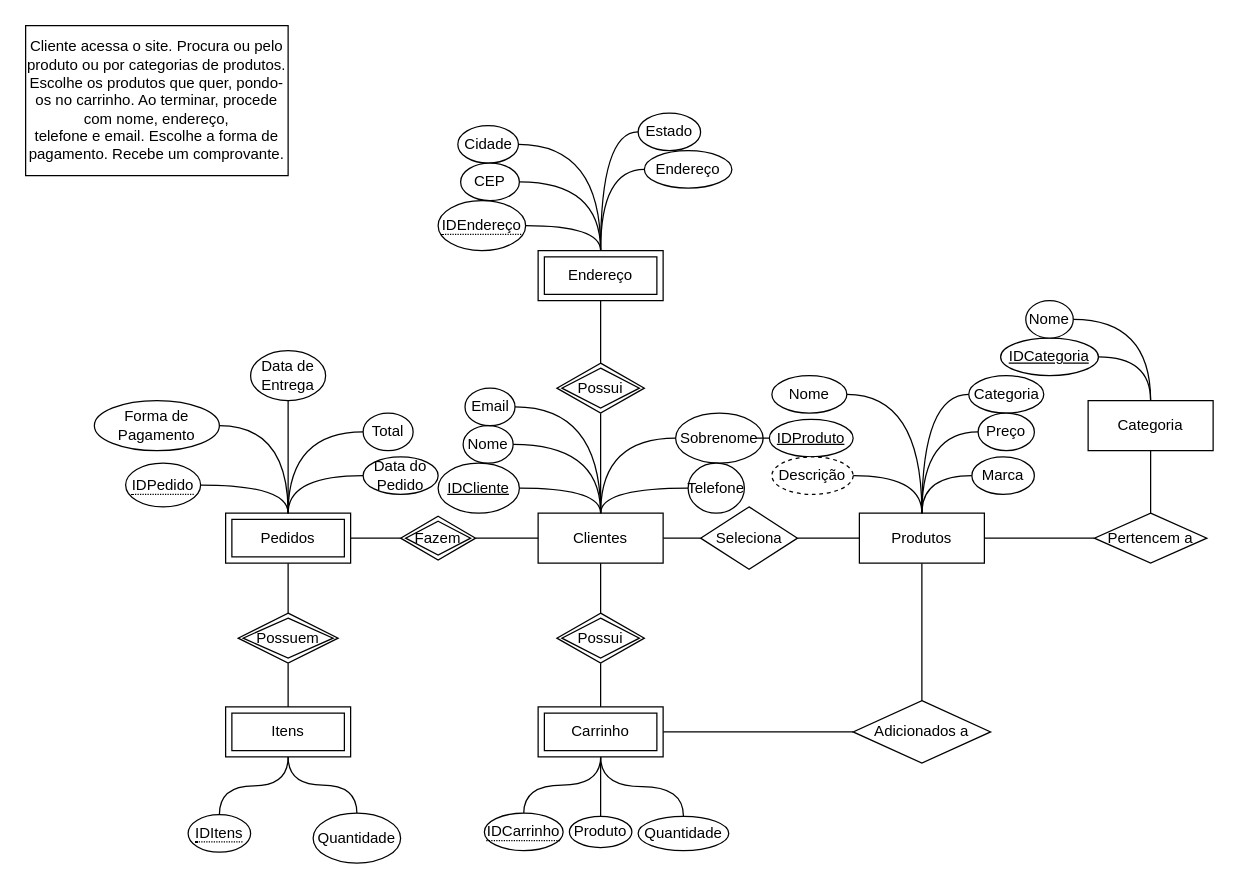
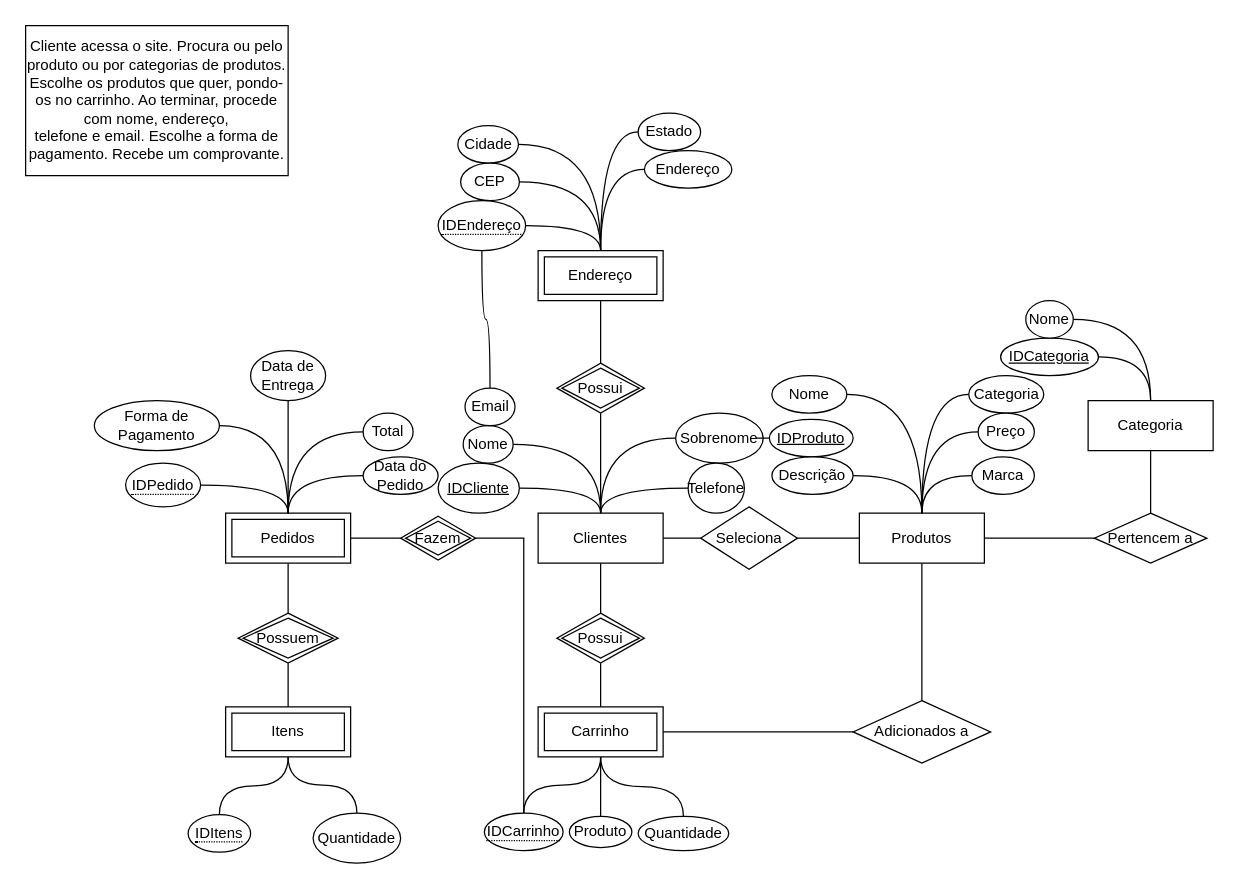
  <mxCell id="0" />
  <mxCell id="1" parent="0" />
  <mxCell id="2" style="edgeStyle=orthogonalEdgeStyle;rounded=0;orthogonalLoop=1;jettySize=auto;html=1;entryX=0;entryY=0.5;entryDx=0;entryDy=0;curved=1;endArrow=none;endFill=0;exitX=0.5;exitY=0;exitDx=0;exitDy=0;" parent="1" source="6" target="11" edge="1"><mxGeometry relative="1" as="geometry" /></mxCell>
  <mxCell id="3" style="edgeStyle=orthogonalEdgeStyle;rounded=0;orthogonalLoop=1;jettySize=auto;html=1;entryX=1;entryY=0.5;entryDx=0;entryDy=0;curved=1;endArrow=none;endFill=0;exitX=0.5;exitY=0;exitDx=0;exitDy=0;" parent="1" source="6" target="10" edge="1"><mxGeometry relative="1" as="geometry" /></mxCell>
  <mxCell id="4" style="edgeStyle=orthogonalEdgeStyle;rounded=0;orthogonalLoop=1;jettySize=auto;html=1;entryX=0;entryY=0.5;entryDx=0;entryDy=0;curved=1;endArrow=none;endFill=0;exitX=0.5;exitY=0;exitDx=0;exitDy=0;" parent="1" source="6" target="12" edge="1"><mxGeometry relative="1" as="geometry" /></mxCell>
  <mxCell id="5" style="edgeStyle=orthogonalEdgeStyle;rounded=0;orthogonalLoop=1;jettySize=auto;html=1;entryX=0;entryY=0.5;entryDx=0;entryDy=0;endArrow=none;endFill=0;" parent="1" source="6" target="14" edge="1"><mxGeometry relative="1" as="geometry" /></mxCell>
  <mxCell id="6" value="Clientes" style="whiteSpace=wrap;html=1;align=center;" parent="1" vertex="1"><mxGeometry x="430" y="410" width="100" height="40" as="geometry" /></mxCell>
  <mxCell id="7" value="" style="edgeStyle=orthogonalEdgeStyle;rounded=0;orthogonalLoop=1;jettySize=auto;html=1;endArrow=none;endFill=0;" parent="1" source="9" target="16" edge="1"><mxGeometry relative="1" as="geometry" /></mxCell>
  <mxCell id="8" value="" style="edgeStyle=orthogonalEdgeStyle;rounded=0;orthogonalLoop=1;jettySize=auto;html=1;endArrow=none;endFill=0;" parent="1" source="9" target="41" edge="1"><mxGeometry relative="1" as="geometry" /></mxCell>
  <mxCell id="9" value="Produtos" style="whiteSpace=wrap;html=1;align=center;" parent="1" vertex="1"><mxGeometry x="687" y="410" width="100" height="40" as="geometry" /></mxCell>
  <mxCell id="10" value="Nome" style="ellipse;whiteSpace=wrap;html=1;align=center;" parent="1" vertex="1"><mxGeometry x="370" y="340" width="40" height="30" as="geometry" /></mxCell>
  <mxCell id="11" value="Sobrenome" style="ellipse;whiteSpace=wrap;html=1;align=center;" parent="1" vertex="1"><mxGeometry x="540" y="330" width="70" height="40" as="geometry" /></mxCell>
  <mxCell id="12" value="Telefone" style="ellipse;whiteSpace=wrap;html=1;align=center;" parent="1" vertex="1"><mxGeometry x="550" y="370" width="45" height="40" as="geometry" /></mxCell>
  <mxCell id="13" style="edgeStyle=orthogonalEdgeStyle;rounded=0;orthogonalLoop=1;jettySize=auto;html=1;endArrow=none;endFill=0;" parent="1" source="14" target="9" edge="1"><mxGeometry relative="1" as="geometry" /></mxCell>
  <mxCell id="14" value="Seleciona" style="shape=rhombus;perimeter=rhombusPerimeter;whiteSpace=wrap;html=1;align=center;" parent="1" vertex="1"><mxGeometry x="560" y="405" width="77.5" height="50" as="geometry" /></mxCell>
  <mxCell id="15" value="" style="edgeStyle=orthogonalEdgeStyle;rounded=0;orthogonalLoop=1;jettySize=auto;html=1;endArrow=none;endFill=0;entryX=1;entryY=0.5;entryDx=0;entryDy=0;" parent="1" source="16" target="20" edge="1"><mxGeometry relative="1" as="geometry"><mxPoint x="530" y="585" as="targetPoint" /></mxGeometry></mxCell>
  <mxCell id="16" value="Adicionados a" style="shape=rhombus;perimeter=rhombusPerimeter;whiteSpace=wrap;html=1;align=center;" parent="1" vertex="1"><mxGeometry x="682" y="560" width="110" height="50" as="geometry" /></mxCell>
  <mxCell id="17" value="" style="edgeStyle=orthogonalEdgeStyle;rounded=0;orthogonalLoop=1;jettySize=auto;html=1;endArrow=none;endFill=0;" parent="1" source="19" target="20" edge="1"><mxGeometry relative="1" as="geometry" /></mxCell>
  <mxCell id="18" value="" style="edgeStyle=orthogonalEdgeStyle;rounded=0;orthogonalLoop=1;jettySize=auto;html=1;endArrow=none;endFill=0;" parent="1" source="19" target="6" edge="1"><mxGeometry relative="1" as="geometry" /></mxCell>
  <mxCell id="19" value="Possui" style="shape=rhombus;double=1;perimeter=rhombusPerimeter;whiteSpace=wrap;html=1;align=center;" parent="1" vertex="1"><mxGeometry x="445" y="490" width="70" height="40" as="geometry" /></mxCell>
  <mxCell id="20" value="Carrinho" style="shape=ext;margin=3;double=1;whiteSpace=wrap;html=1;align=center;" parent="1" vertex="1"><mxGeometry x="430" y="565" width="100" height="40" as="geometry" /></mxCell>
  <mxCell id="21" value="Pedidos" style="shape=ext;margin=3;double=1;whiteSpace=wrap;html=1;align=center;" parent="1" vertex="1"><mxGeometry x="180" y="410" width="100" height="40" as="geometry" /></mxCell>
  <mxCell id="22" value="&lt;div&gt;Cliente acessa o site. Procura ou pelo produto ou por categorias de produtos. Escolhe os produtos que quer, pondo-os no carrinho. Ao terminar, procede com nome, endereço,&lt;/div&gt;&lt;div&gt;telefone e email. Escolhe a forma de pagamento. Recebe um comprovante.&lt;/div&gt;" style="rounded=0;whiteSpace=wrap;html=1;" parent="1" vertex="1"><mxGeometry x="20" y="20" width="210" height="120" as="geometry" /></mxCell>
  <mxCell id="23" style="edgeStyle=orthogonalEdgeStyle;rounded=0;orthogonalLoop=1;jettySize=auto;html=1;curved=1;endArrow=none;endFill=0;entryX=0.5;entryY=0;entryDx=0;entryDy=0;" parent="1" source="24" target="6" edge="1"><mxGeometry relative="1" as="geometry" /></mxCell>
  <mxCell id="24" value="IDCliente" style="ellipse;whiteSpace=wrap;html=1;align=center;fontStyle=4;" parent="1" vertex="1"><mxGeometry x="350" y="370" width="65" height="40" as="geometry" /></mxCell>
  <mxCell id="25" value="" style="edgeStyle=orthogonalEdgeStyle;rounded=0;orthogonalLoop=1;jettySize=auto;html=1;endArrow=none;endFill=0;" parent="1" edge="1"><mxGeometry relative="1" as="geometry"><mxPoint x="860" y="405" as="sourcePoint" /></mxGeometry></mxCell>
- <mxCell id="26" value="" style="edgeStyle=orthogonalEdgeStyle;rounded=0;orthogonalLoop=1;jettySize=auto;html=1;endArrow=none;endFill=0;" parent="1" source="28" target="6" edge="1"><mxGeometry relative="1" as="geometry" /></mxCell>
+ <mxCell id="26" value="" style="edgeStyle=orthogonalEdgeStyle;rounded=0;orthogonalLoop=1;jettySize=auto;html=1;endArrow=none;endFill=0;" parent="1" source="28" target="59" edge="1"><mxGeometry relative="1" as="geometry" /></mxCell>
  <mxCell id="27" value="" style="edgeStyle=orthogonalEdgeStyle;rounded=0;orthogonalLoop=1;jettySize=auto;html=1;endArrow=none;endFill=0;" parent="1" source="28" target="21" edge="1"><mxGeometry relative="1" as="geometry" /></mxCell>
  <mxCell id="28" value="Fazem" style="shape=rhombus;double=1;perimeter=rhombusPerimeter;whiteSpace=wrap;html=1;align=center;" parent="1" vertex="1"><mxGeometry x="320" y="412.5" width="60" height="35" as="geometry" /></mxCell>
  <mxCell id="29" style="edgeStyle=orthogonalEdgeStyle;rounded=0;orthogonalLoop=1;jettySize=auto;html=1;curved=1;endArrow=none;endFill=0;" parent="1" source="30" target="11" edge="1"><mxGeometry relative="1" as="geometry" /></mxCell>
  <mxCell id="30" value="IDProduto" style="ellipse;whiteSpace=wrap;html=1;align=center;fontStyle=4;" parent="1" vertex="1"><mxGeometry x="615" y="335" width="67" height="30" as="geometry" /></mxCell>
  <mxCell id="31" style="edgeStyle=orthogonalEdgeStyle;rounded=0;orthogonalLoop=1;jettySize=auto;html=1;exitX=0;exitY=0.5;exitDx=0;exitDy=0;entryX=0.5;entryY=0;entryDx=0;entryDy=0;endArrow=none;endFill=0;curved=1;" parent="1" source="32" target="9" edge="1"><mxGeometry relative="1" as="geometry"><mxPoint x="760" y="350" as="targetPoint" /></mxGeometry></mxCell>
  <mxCell id="32" value="Categoria" style="ellipse;whiteSpace=wrap;html=1;align=center;" parent="1" vertex="1"><mxGeometry x="774.5" y="300" width="60" height="30" as="geometry" /></mxCell>
  <mxCell id="33" style="edgeStyle=orthogonalEdgeStyle;rounded=0;orthogonalLoop=1;jettySize=auto;html=1;entryX=0.5;entryY=0;entryDx=0;entryDy=0;curved=1;endArrow=none;endFill=0;exitX=0;exitY=0.5;exitDx=0;exitDy=0;" parent="1" source="34" target="9" edge="1"><mxGeometry relative="1" as="geometry" /></mxCell>
  <mxCell id="34" value="Preço" style="ellipse;whiteSpace=wrap;html=1;align=center;" parent="1" vertex="1"><mxGeometry x="782" y="330" width="45" height="30" as="geometry" /></mxCell>
  <mxCell id="35" style="edgeStyle=orthogonalEdgeStyle;rounded=0;orthogonalLoop=1;jettySize=auto;html=1;entryX=0.5;entryY=0;entryDx=0;entryDy=0;curved=1;endArrow=none;endFill=0;" parent="1" source="36" target="9" edge="1"><mxGeometry relative="1" as="geometry" /></mxCell>
- <mxCell id="36" value="Descrição" style="ellipse;whiteSpace=wrap;html=1;align=center;dashed=1;" parent="1" vertex="1"><mxGeometry x="617" y="365" width="65" height="30" as="geometry" /></mxCell>
+ <mxCell id="36" value="Descrição" style="ellipse;whiteSpace=wrap;html=1;align=center;" parent="1" vertex="1"><mxGeometry x="617" y="365" width="65" height="30" as="geometry" /></mxCell>
  <mxCell id="37" style="edgeStyle=orthogonalEdgeStyle;rounded=0;orthogonalLoop=1;jettySize=auto;html=1;entryX=0.5;entryY=0;entryDx=0;entryDy=0;curved=1;endArrow=none;endFill=0;exitX=0;exitY=0.5;exitDx=0;exitDy=0;" parent="1" source="38" target="9" edge="1"><mxGeometry relative="1" as="geometry" /></mxCell>
  <mxCell id="38" value="Marca" style="ellipse;whiteSpace=wrap;html=1;align=center;" parent="1" vertex="1"><mxGeometry x="777" y="365" width="50" height="30" as="geometry" /></mxCell>
  <mxCell id="39" value="" style="edgeStyle=orthogonalEdgeStyle;rounded=0;orthogonalLoop=1;jettySize=auto;html=1;endArrow=none;endFill=0;" parent="1" source="40" target="41" edge="1"><mxGeometry relative="1" as="geometry" /></mxCell>
  <mxCell id="40" value="Categoria" style="whiteSpace=wrap;html=1;align=center;" parent="1" vertex="1"><mxGeometry x="870" y="320" width="100" height="40" as="geometry" /></mxCell>
  <mxCell id="41" value="Pertencem a" style="shape=rhombus;perimeter=rhombusPerimeter;whiteSpace=wrap;html=1;align=center;" parent="1" vertex="1"><mxGeometry x="875" y="410" width="90" height="40" as="geometry" /></mxCell>
  <mxCell id="42" value="" style="edgeStyle=orthogonalEdgeStyle;rounded=0;orthogonalLoop=1;jettySize=auto;html=1;curved=1;endArrow=none;endFill=0;exitX=1;exitY=0.5;exitDx=0;exitDy=0;" parent="1" source="43" target="40" edge="1"><mxGeometry relative="1" as="geometry" /></mxCell>
  <mxCell id="43" value="IDCategoria" style="ellipse;whiteSpace=wrap;html=1;align=center;fontStyle=4;" parent="1" vertex="1"><mxGeometry x="800" y="270" width="78.25" height="30" as="geometry" /></mxCell>
  <mxCell id="44" value="" style="edgeStyle=orthogonalEdgeStyle;rounded=0;orthogonalLoop=1;jettySize=auto;html=1;endArrow=none;endFill=0;" parent="1" source="46" target="47" edge="1"><mxGeometry relative="1" as="geometry" /></mxCell>
  <mxCell id="45" style="edgeStyle=orthogonalEdgeStyle;rounded=0;orthogonalLoop=1;jettySize=auto;html=1;entryX=0.5;entryY=1;entryDx=0;entryDy=0;endArrow=none;endFill=0;" parent="1" source="46" target="21" edge="1"><mxGeometry relative="1" as="geometry" /></mxCell>
  <mxCell id="46" value="Possuem" style="shape=rhombus;double=1;perimeter=rhombusPerimeter;whiteSpace=wrap;html=1;align=center;" parent="1" vertex="1"><mxGeometry x="190" y="490" width="80" height="40" as="geometry" /></mxCell>
  <mxCell id="47" value="Itens" style="shape=ext;margin=3;double=1;whiteSpace=wrap;html=1;align=center;" parent="1" vertex="1"><mxGeometry x="180" y="565" width="100" height="40" as="geometry" /></mxCell>
  <mxCell id="48" value="" style="edgeStyle=orthogonalEdgeStyle;rounded=0;orthogonalLoop=1;jettySize=auto;html=1;curved=1;endArrow=none;endFill=0;" parent="1" source="49" target="47" edge="1"><mxGeometry relative="1" as="geometry" /></mxCell>
  <mxCell id="49" value="&lt;span style=&quot;border-bottom: 1px dotted&quot;&gt;IDItens&lt;/span&gt;" style="ellipse;whiteSpace=wrap;html=1;align=center;" parent="1" vertex="1"><mxGeometry x="150" y="651.25" width="50" height="30" as="geometry" /></mxCell>
  <mxCell id="50" style="edgeStyle=orthogonalEdgeStyle;rounded=0;orthogonalLoop=1;jettySize=auto;html=1;entryX=0.5;entryY=0;entryDx=0;entryDy=0;endArrow=none;endFill=0;curved=1;" parent="1" source="51" target="21" edge="1"><mxGeometry relative="1" as="geometry" /></mxCell>
  <mxCell id="51" value="&lt;span style=&quot;border-bottom: 1px dotted&quot;&gt;IDPedido&lt;/span&gt;" style="ellipse;whiteSpace=wrap;html=1;align=center;" parent="1" vertex="1"><mxGeometry y="370" width="60" height="35" as="geometry" x="100" /></mxCell>
  <mxCell id="52" value="" style="edgeStyle=orthogonalEdgeStyle;rounded=0;orthogonalLoop=1;jettySize=auto;html=1;endArrow=none;endFill=0;curved=1;" parent="1" source="53" target="21" edge="1"><mxGeometry relative="1" as="geometry" /></mxCell>
  <mxCell id="53" value="Total" style="ellipse;whiteSpace=wrap;html=1;align=center;" parent="1" vertex="1"><mxGeometry x="290" y="330" width="40" height="30" as="geometry" /></mxCell>
  <mxCell id="54" value="" style="edgeStyle=orthogonalEdgeStyle;rounded=0;orthogonalLoop=1;jettySize=auto;html=1;endArrow=none;endFill=0;curved=1;" parent="1" source="55" target="21" edge="1"><mxGeometry relative="1" as="geometry" /></mxCell>
  <mxCell id="55" value="Data do Pedido" style="ellipse;whiteSpace=wrap;html=1;align=center;" parent="1" vertex="1"><mxGeometry x="290" y="365" width="60" height="30" as="geometry" /></mxCell>
  <mxCell id="56" value="" style="edgeStyle=orthogonalEdgeStyle;rounded=0;orthogonalLoop=1;jettySize=auto;html=1;curved=1;endArrow=none;endFill=0;" parent="1" source="57" target="47" edge="1"><mxGeometry relative="1" as="geometry" /></mxCell>
  <mxCell id="57" value="Quantidade" style="ellipse;whiteSpace=wrap;html=1;align=center;" parent="1" vertex="1"><mxGeometry x="250" y="650" width="70" height="40" as="geometry" /></mxCell>
  <mxCell id="58" value="" style="edgeStyle=orthogonalEdgeStyle;rounded=0;orthogonalLoop=1;jettySize=auto;html=1;endArrow=none;endFill=0;curved=1;" parent="1" source="59" target="20" edge="1"><mxGeometry relative="1" as="geometry" /></mxCell>
  <mxCell id="59" value="&lt;span style=&quot;border-bottom: 1px dotted&quot;&gt;IDCarrinho&lt;/span&gt;" style="ellipse;whiteSpace=wrap;html=1;align=center;" parent="1" vertex="1"><mxGeometry x="387" y="650" width="63" height="30" as="geometry" /></mxCell>
  <mxCell id="60" value="" style="edgeStyle=orthogonalEdgeStyle;rounded=0;orthogonalLoop=1;jettySize=auto;html=1;endArrow=none;endFill=0;curved=1;" parent="1" source="61" target="20" edge="1"><mxGeometry relative="1" as="geometry" /></mxCell>
  <mxCell id="61" value="Produto" style="ellipse;whiteSpace=wrap;html=1;align=center;" parent="1" vertex="1"><mxGeometry x="455" y="652.5" width="50" height="25" as="geometry" /></mxCell>
  <mxCell id="62" value="" style="edgeStyle=orthogonalEdgeStyle;rounded=0;orthogonalLoop=1;jettySize=auto;html=1;entryX=0.5;entryY=0;entryDx=0;entryDy=0;endArrow=none;endFill=0;curved=1;" parent="1" source="63" target="21" edge="1"><mxGeometry relative="1" as="geometry"><mxPoint x="200" y="360" as="targetPoint" /></mxGeometry></mxCell>
  <mxCell id="63" value="Forma de Pagamento" style="ellipse;whiteSpace=wrap;html=1;align=center;" parent="1" vertex="1"><mxGeometry x="75" y="320" width="100" height="40" as="geometry" /></mxCell>
  <mxCell id="64" value="" style="edgeStyle=orthogonalEdgeStyle;rounded=0;orthogonalLoop=1;jettySize=auto;html=1;curved=1;endArrow=none;endFill=0;" parent="1" source="65" target="21" edge="1"><mxGeometry relative="1" as="geometry" /></mxCell>
  <mxCell id="65" value="Data de Entrega" style="ellipse;whiteSpace=wrap;html=1;align=center;" parent="1" vertex="1"><mxGeometry x="200" y="280" width="60" height="40" as="geometry" /></mxCell>
  <mxCell id="66" style="edgeStyle=orthogonalEdgeStyle;rounded=0;orthogonalLoop=1;jettySize=auto;html=1;exitX=1;exitY=0.5;exitDx=0;exitDy=0;entryX=0.5;entryY=0;entryDx=0;entryDy=0;curved=1;endArrow=none;endFill=0;" parent="1" source="67" target="9" edge="1"><mxGeometry relative="1" as="geometry" /></mxCell>
  <mxCell id="67" value="Nome" style="ellipse;whiteSpace=wrap;html=1;align=center;" parent="1" vertex="1"><mxGeometry x="617" y="300" width="60" height="30" as="geometry" /></mxCell>
  <mxCell id="68" value="" style="edgeStyle=orthogonalEdgeStyle;rounded=0;orthogonalLoop=1;jettySize=auto;html=1;endArrow=none;endFill=0;curved=1;" parent="1" source="69" target="6" edge="1"><mxGeometry relative="1" as="geometry" /></mxCell>
  <mxCell id="69" value="Possui" style="shape=rhombus;double=1;perimeter=rhombusPerimeter;whiteSpace=wrap;html=1;align=center;" parent="1" vertex="1"><mxGeometry x="445" y="290" width="70" height="40" as="geometry" /></mxCell>
  <mxCell id="70" value="" style="edgeStyle=orthogonalEdgeStyle;rounded=0;orthogonalLoop=1;jettySize=auto;html=1;endArrow=none;endFill=0;" parent="1" source="71" target="69" edge="1"><mxGeometry relative="1" as="geometry" /></mxCell>
  <mxCell id="71" value="Endereço" style="shape=ext;margin=3;double=1;whiteSpace=wrap;html=1;align=center;" parent="1" vertex="1"><mxGeometry x="430" y="200" width="100" height="40" as="geometry" /></mxCell>
  <mxCell id="72" style="edgeStyle=orthogonalEdgeStyle;rounded=0;orthogonalLoop=1;jettySize=auto;html=1;entryX=0.5;entryY=0;entryDx=0;entryDy=0;curved=1;endArrow=none;endFill=0;" parent="1" source="73" target="71" edge="1"><mxGeometry relative="1" as="geometry" /></mxCell>
  <mxCell id="73" value="&lt;span style=&quot;border-bottom: 1px dotted&quot;&gt;IDEndereço&lt;/span&gt;" style="ellipse;whiteSpace=wrap;html=1;align=center;" parent="1" vertex="1"><mxGeometry x="350" y="160" width="70" height="40" as="geometry" /></mxCell>
  <mxCell id="74" style="edgeStyle=orthogonalEdgeStyle;rounded=0;orthogonalLoop=1;jettySize=auto;html=1;entryX=0.5;entryY=0;entryDx=0;entryDy=0;curved=1;endArrow=none;endFill=0;" parent="1" source="75" target="40" edge="1"><mxGeometry relative="1" as="geometry" /></mxCell>
  <mxCell id="75" value="Nome" style="ellipse;whiteSpace=wrap;html=1;align=center;" parent="1" vertex="1"><mxGeometry x="820.12" y="240" width="38" height="30" as="geometry" /></mxCell>
  <mxCell id="76" style="edgeStyle=orthogonalEdgeStyle;rounded=0;orthogonalLoop=1;jettySize=auto;html=1;entryX=0.5;entryY=0;entryDx=0;entryDy=0;exitX=0;exitY=0.5;exitDx=0;exitDy=0;curved=1;endArrow=none;endFill=0;" parent="1" source="77" target="71" edge="1"><mxGeometry relative="1" as="geometry" /></mxCell>
  <mxCell id="77" value="Endereço" style="ellipse;whiteSpace=wrap;html=1;align=center;" parent="1" vertex="1"><mxGeometry x="515" y="120" width="70" height="30" as="geometry" /></mxCell>
  <mxCell id="78" style="edgeStyle=orthogonalEdgeStyle;rounded=0;orthogonalLoop=1;jettySize=auto;html=1;entryX=0.5;entryY=0;entryDx=0;entryDy=0;exitX=0;exitY=0.5;exitDx=0;exitDy=0;curved=1;endArrow=none;endFill=0;" parent="1" source="79" target="71" edge="1"><mxGeometry relative="1" as="geometry" /></mxCell>
  <mxCell id="79" value="Estado" style="ellipse;whiteSpace=wrap;html=1;align=center;" parent="1" vertex="1"><mxGeometry x="510" y="90" width="50" height="30" as="geometry" /></mxCell>
  <mxCell id="80" style="edgeStyle=orthogonalEdgeStyle;rounded=0;orthogonalLoop=1;jettySize=auto;html=1;curved=1;endArrow=none;endFill=0;" parent="1" source="81" edge="1"><mxGeometry relative="1" as="geometry"><mxPoint x="480" y="200" as="targetPoint" /></mxGeometry></mxCell>
  <mxCell id="81" value="Cidade" style="ellipse;whiteSpace=wrap;html=1;align=center;" parent="1" vertex="1"><mxGeometry x="365.75" y="100" width="48.5" height="30" as="geometry" /></mxCell>
  <mxCell id="82" style="edgeStyle=orthogonalEdgeStyle;rounded=0;orthogonalLoop=1;jettySize=auto;html=1;exitX=1;exitY=0.5;exitDx=0;exitDy=0;entryX=0.5;entryY=0;entryDx=0;entryDy=0;curved=1;endArrow=none;endFill=0;" parent="1" source="83" target="71" edge="1"><mxGeometry relative="1" as="geometry" /></mxCell>
  <mxCell id="83" value="CEP" style="ellipse;whiteSpace=wrap;html=1;align=center;" parent="1" vertex="1"><mxGeometry x="368" y="130" width="47" height="30" as="geometry" /></mxCell>
  <mxCell id="84" style="edgeStyle=orthogonalEdgeStyle;rounded=0;orthogonalLoop=1;jettySize=auto;html=1;entryX=0.5;entryY=1;entryDx=0;entryDy=0;curved=1;endArrow=none;endFill=0;" parent="1" source="85" target="20" edge="1"><mxGeometry relative="1" as="geometry" /></mxCell>
  <mxCell id="85" value="Quantidade" style="ellipse;whiteSpace=wrap;html=1;align=center;" parent="1" vertex="1"><mxGeometry x="510" y="652.5" width="72.5" height="27.5" as="geometry" /></mxCell>
- <mxCell id="86" style="edgeStyle=orthogonalEdgeStyle;rounded=0;orthogonalLoop=1;jettySize=auto;html=1;entryX=0.5;entryY=0;entryDx=0;entryDy=0;curved=1;endArrow=none;endFill=0;" parent="1" source="87" target="6" edge="1"><mxGeometry relative="1" as="geometry" /></mxCell>
+ <mxCell id="86" style="edgeStyle=orthogonalEdgeStyle;rounded=0;orthogonalLoop=1;jettySize=auto;html=1;curved=1;endArrow=none;endFill=0;" parent="1" source="87" target="73" edge="1"><mxGeometry relative="1" as="geometry" /></mxCell>
  <mxCell id="87" value="Email" style="ellipse;whiteSpace=wrap;html=1;align=center;" parent="1" vertex="1"><mxGeometry x="371.5" y="310" width="40" height="30" as="geometry" /></mxCell>
